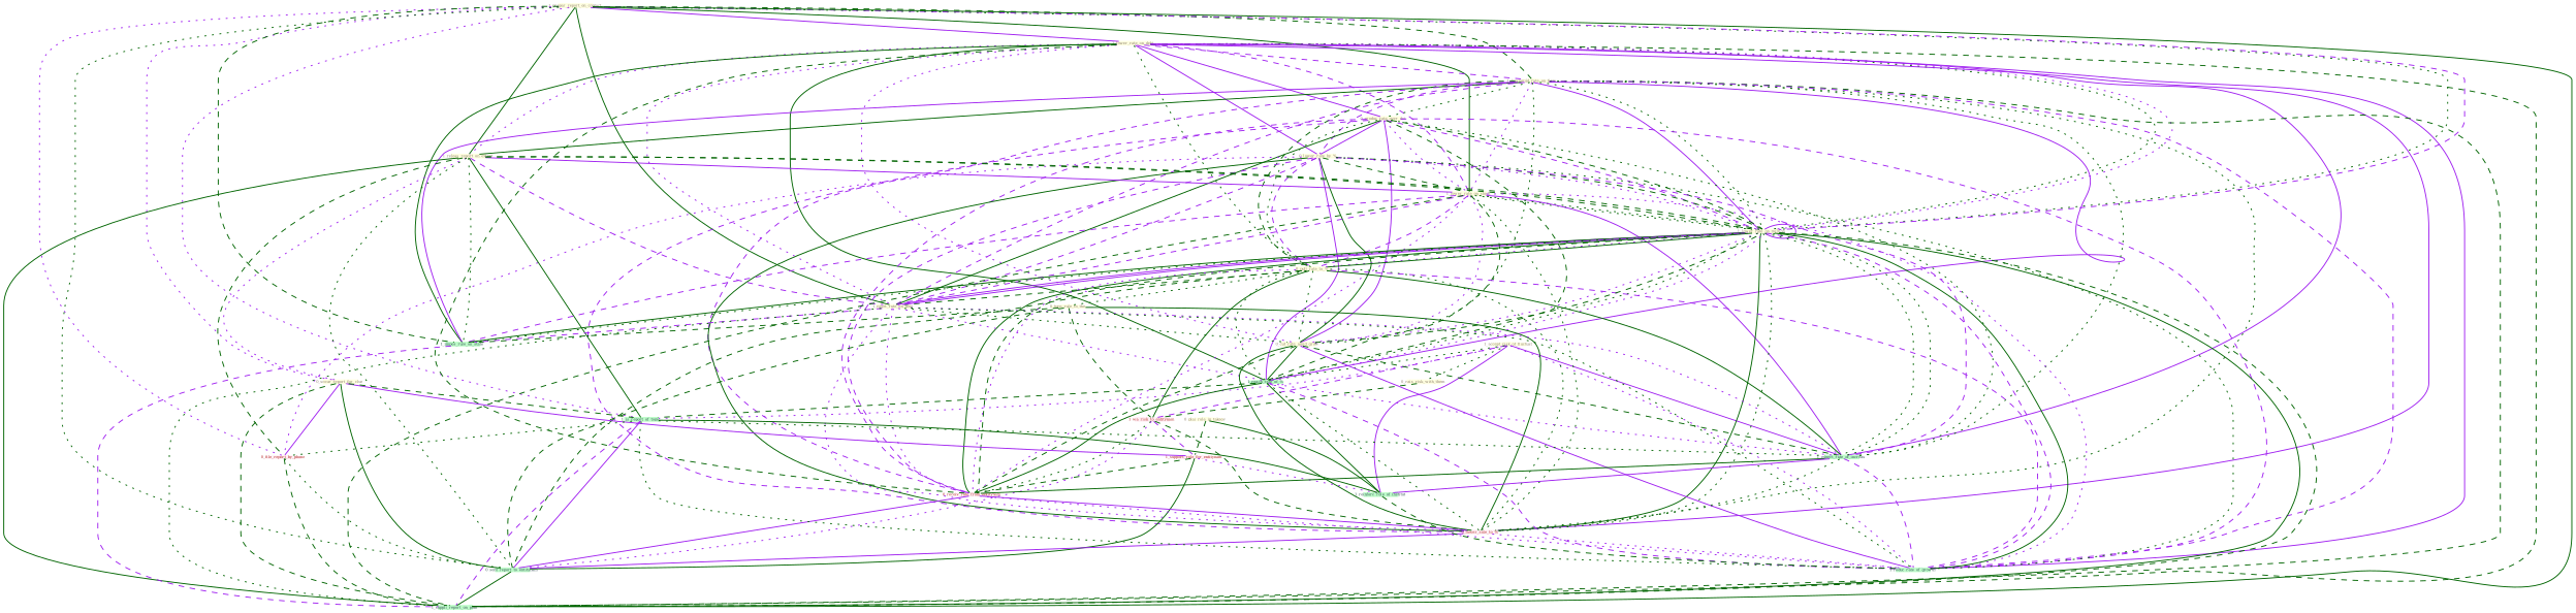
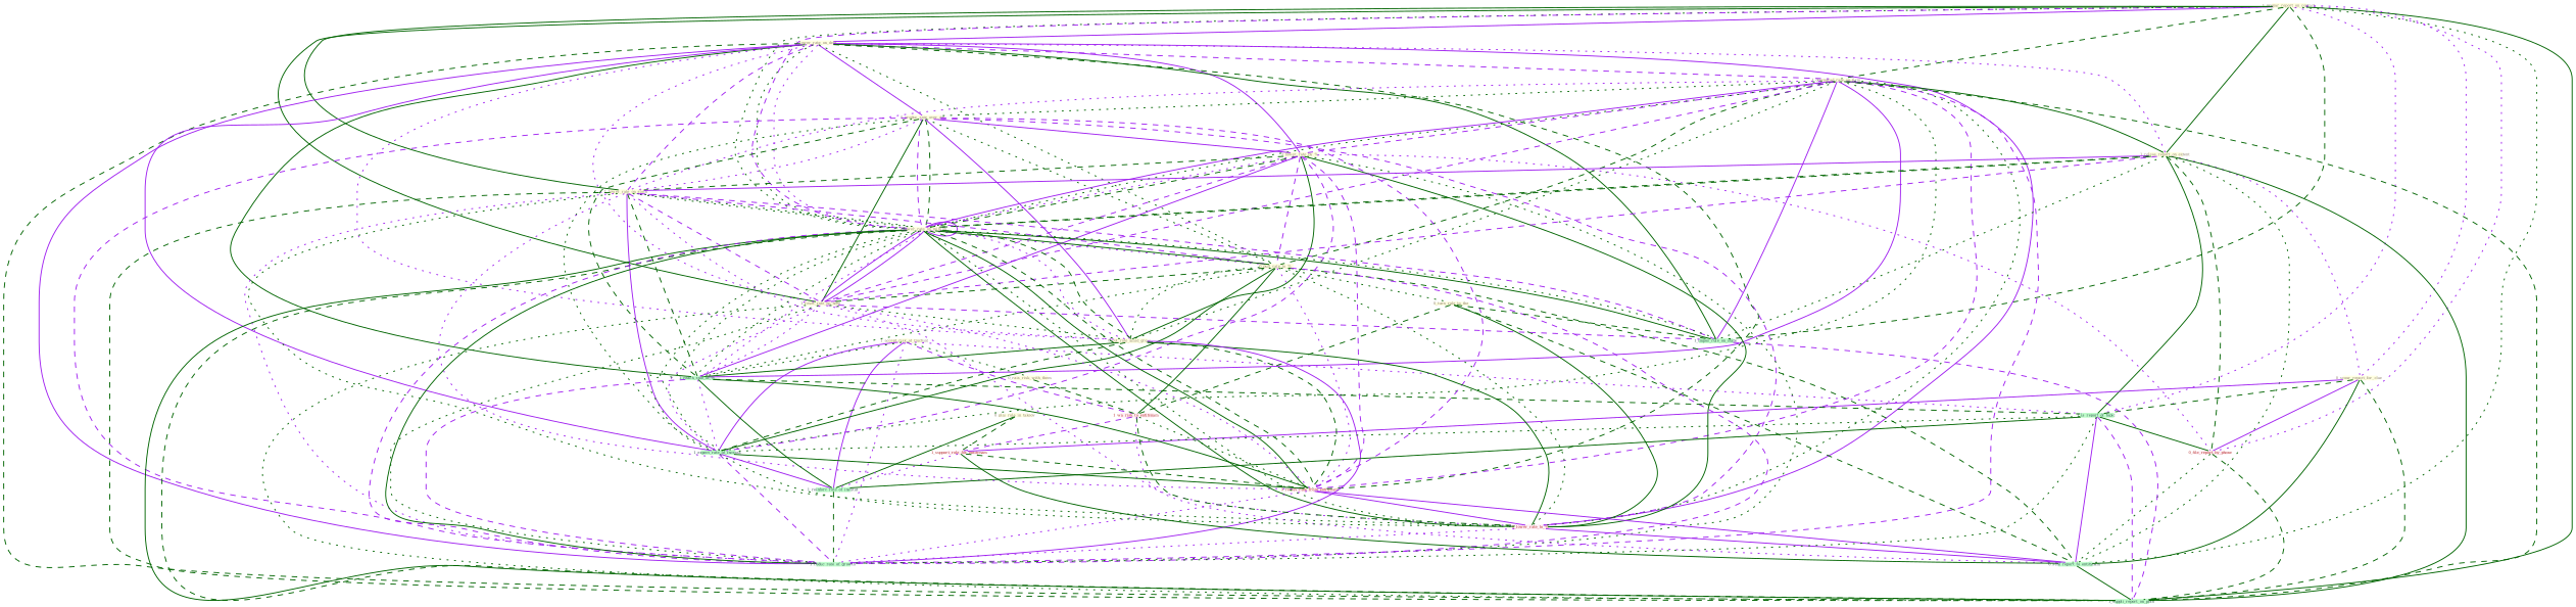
  graph {
    node [color="#ffffe0" fixedsize=true fontcolor="#8b7d6b" fontsize=4 shape=house style=filled]
    edge [color=darkgreen style=dotted w=1]
    "1_prepar_report_on_contact " [height=.06 shape=note width=.5]
    "1_lower_rate_on_debt " [height=.06 shape=note width=.5]
    "0_plai_role_in_takeov " [height=.06 width=.5]
    "1_accept_risk_of_fluctuat " [height=.06 width=.5]
    "1_downgrad_rate_on_firm " [height=.06 width=.5]
    "0_produc_rate_over_dai " [height=.06 shape=box width=.5]
    "0_lower_rate_by_% " [height=.06 shape=box width=.5]
    "1_releas_report_on_extent " [height=.06 shape=note width=.5]
    "1_lower_rate_on_stock " [height=.06 shape=folder width=.5]
    "1_lower_rate_on_million " [height=.06 shape=folder width=.5]
    "0_pull_rate_to_% " [height=.06 shape=box width=.5]
    "0_rais_risk_with_them " [height=.06 shape=folder width=.5]
    "0_scour_report_for_clue " [height=.06 shape=box width=.5]
    "0_turn_rule_to_the " [height=.06 width=.5]
    "1_reset_rate_on_note " [height=.06 shape=note width=.5]
    "0_cut_rate_amid_grow " [height=.06 shape=note width=.5]
    "1_wa_risk_to_entitynam " [color="#fff0f5" fontcolor="#b22222" height=.06 shape=box width=.5]
    "1_support_role_for_entitynam " [color="#fff0f5" fontcolor="#b22222" height=.06 width=.5]
    "0_receiv_rate_from_entitynam " [color="#fff0f5" fontcolor="#b22222" height=.06 width=.5]
    "0_file_report_by_phone " [color="#fff0f5" fontcolor="#b22222" height=.06 width=.5]
    "0_lower_rate_to_% " [color="#fff0f5" fontcolor="#b22222" height=.06 shape=box width=.5]
    "1_impos_rule_on_state " [color="#BDFCC9" fontcolor="#2f4f4f" height=.06 shape=note width=.5]
    "1_is_report_of_topic " [color="#BDFCC9" fontcolor="#2f4f4f" height=.06 shape=box width=.5]
    "0_sent_report_to_entitynam " [color="#BDFCC9" fontcolor="#2f4f4f" height=.06 shape=folder width=.5]
    "1_suppli_report_on_plan " [color="#BDFCC9" fontcolor="#2f4f4f" height=.06 shape=folder width=.5]
    "1_reach_rate_of_% " [color="#BDFCC9" fontcolor="#2f4f4f" height=.06 width=.5]
    "1_expect_rate_of_increas " [color="#BDFCC9" fontcolor="#2f4f4f" height=.06 shape=folder width=.5]
    "1_reduc_rate_of_growth " [color="#BDFCC9" fontcolor="#2f4f4f" height=.06 shape=note width=.5]
    "1_reinforc_role_of_institut " [color="#BDFCC9" fontcolor="#2f4f4f" height=.06 shape=folder width=.5]
    subgraph sub_1 {
      "1_prepar_report_on_contact "
      "1_lower_rate_on_debt "
      "0_plai_role_in_takeov "
      "1_accept_risk_of_fluctuat "
      "1_downgrad_rate_on_firm "
      "0_produc_rate_over_dai "
      "0_lower_rate_by_% "
      "1_releas_report_on_extent "
      "1_lower_rate_on_stock "
      "1_lower_rate_on_million "
      "0_pull_rate_to_% "
      "0_rais_risk_with_them "
      "0_scour_report_for_clue "
      "0_turn_rule_to_the "
      "1_reset_rate_on_note "
      "0_cut_rate_amid_grow "
    }
    subgraph sub_2 {
      "1_wa_risk_to_entitynam "
      "1_support_role_for_entitynam "
      "0_receiv_rate_from_entitynam "
      "0_file_report_by_phone "
      "0_lower_rate_to_% "
    }
    "1_prepar_report_on_contact " -- "1_lower_rate_on_debt " [color=purple style=solid]
    "1_prepar_report_on_contact " -- "1_downgrad_rate_on_firm " [style=dashed]
    "1_prepar_report_on_contact " -- "1_releas_report_on_extent " [style=solid w=2]
    "1_prepar_report_on_contact " -- "1_lower_rate_on_stock " [style=solid]
    "1_prepar_report_on_contact " -- "1_lower_rate_on_million "
    "1_prepar_report_on_contact " -- "1_lower_rate_on_million " [color=purple style=dashed]
    "1_prepar_report_on_contact " -- "0_scour_report_for_clue " [color=purple]
    "1_prepar_report_on_contact " -- "1_reset_rate_on_note " [style=solid]
    "1_prepar_report_on_contact " -- "0_file_report_by_phone " [color=purple]
    "1_prepar_report_on_contact " -- "1_impos_rule_on_state " [style=dashed]
    "1_prepar_report_on_contact " -- "1_is_report_of_topic " [color=purple]
    "1_prepar_report_on_contact " -- "0_sent_report_to_entitynam "
    "1_prepar_report_on_contact " -- "1_suppli_report_on_plan " [style=solid w=2]
    "1_lower_rate_on_debt " -- "1_downgrad_rate_on_firm " [color=purple style=dashed w=2]
    "1_lower_rate_on_debt " -- "0_produc_rate_over_dai " [color=purple style=solid]
    "1_lower_rate_on_debt " -- "0_lower_rate_by_% " [color=purple style=solid w=2]
    "1_lower_rate_on_debt " -- "1_releas_report_on_extent " [color=purple]
    "1_lower_rate_on_debt " -- "1_lower_rate_on_stock " [color=purple style=dashed w=3]
    "1_lower_rate_on_debt " -- "1_lower_rate_on_million " [w=3]
    "1_lower_rate_on_debt " -- "1_lower_rate_on_million " [color=purple w=3]
    "1_lower_rate_on_debt " -- "0_pull_rate_to_% "
    "1_lower_rate_on_debt " -- "1_reset_rate_on_note " [color=purple w=2]
    "1_lower_rate_on_debt " -- "0_cut_rate_amid_grow " [color=purple]
    "1_lower_rate_on_debt " -- "0_receiv_rate_from_entitynam " [style=dashed]
    "1_lower_rate_on_debt " -- "0_lower_rate_to_% " [color=purple style=solid w=2]
    "1_lower_rate_on_debt " -- "1_impos_rule_on_state " [style=solid]
    "1_lower_rate_on_debt " -- "1_suppli_report_on_plan " [style=dashed]
    "1_lower_rate_on_debt " -- "1_reach_rate_of_% " [style=solid]
    "1_lower_rate_on_debt " -- "1_expect_rate_of_increas " [color=purple style=solid]
    "1_lower_rate_on_debt " -- "1_reduc_rate_of_growth " [color=purple style=solid]
    "0_plai_role_in_takeov " -- "1_support_role_for_entitynam " [style=dashed]
    "0_plai_role_in_takeov " -- "1_reinforc_role_of_institut " [style=solid]
    "1_accept_risk_of_fluctuat " -- "0_rais_risk_with_them "
    "1_accept_risk_of_fluctuat " -- "1_wa_risk_to_entitynam " [color=purple style=dashed]
    "1_accept_risk_of_fluctuat " -- "1_is_report_of_topic " [color=purple]
    "1_accept_risk_of_fluctuat " -- "1_reach_rate_of_% "
    "1_accept_risk_of_fluctuat " -- "1_expect_rate_of_increas " [color=purple style=solid]
    "1_accept_risk_of_fluctuat " -- "1_reduc_rate_of_growth " [color=purple]
    "1_accept_risk_of_fluctuat " -- "1_reinforc_role_of_institut " [color=purple style=solid]
    "1_downgrad_rate_on_firm " -- "0_produc_rate_over_dai "
    "1_downgrad_rate_on_firm " -- "0_lower_rate_by_% " [color=purple style=dashed]
    "1_downgrad_rate_on_firm " -- "1_releas_report_on_extent " [style=solid]
    "1_downgrad_rate_on_firm " -- "1_lower_rate_on_stock " [color=purple w=2]
    "1_downgrad_rate_on_firm " -- "1_lower_rate_on_million " [color=purple style=solid w=2]
    "1_downgrad_rate_on_firm " -- "1_lower_rate_on_million " [w=2]
    "1_downgrad_rate_on_firm " -- "0_pull_rate_to_% " [style=dashed]
    "1_downgrad_rate_on_firm " -- "1_reset_rate_on_note " [color=purple style=dashed w=2]
    "1_downgrad_rate_on_firm " -- "0_cut_rate_amid_grow "
    "1_downgrad_rate_on_firm " -- "0_receiv_rate_from_entitynam " [color=purple style=dashed]
    "1_downgrad_rate_on_firm " -- "0_lower_rate_to_% "
    "1_downgrad_rate_on_firm " -- "1_impos_rule_on_state " [color=purple style=solid]
    "1_downgrad_rate_on_firm " -- "1_suppli_report_on_plan " [style=dashed]
    "1_downgrad_rate_on_firm " -- "1_reach_rate_of_% " [color=purple style=solid]
    "1_downgrad_rate_on_firm " -- "1_expect_rate_of_increas "
    "1_downgrad_rate_on_firm " -- "1_reduc_rate_of_growth " [color=purple style=dashed]
    "0_produc_rate_over_dai " -- "0_lower_rate_by_% " [color=purple style=solid]
    "0_produc_rate_over_dai " -- "1_lower_rate_on_stock " [color=purple]
    "0_produc_rate_over_dai " -- "1_lower_rate_on_million " [color=purple style=dashed]
    "0_produc_rate_over_dai " -- "1_lower_rate_on_million " [style=dashed]
    "0_produc_rate_over_dai " -- "0_pull_rate_to_% "
    "0_produc_rate_over_dai " -- "1_reset_rate_on_note " [style=solid]
    "0_produc_rate_over_dai " -- "0_cut_rate_amid_grow " [color=purple style=solid]
    "0_produc_rate_over_dai " -- "0_receiv_rate_from_entitynam " [color=purple style=dashed]
    "0_produc_rate_over_dai " -- "0_lower_rate_to_% " [color=purple style=dashed]
    "0_produc_rate_over_dai " -- "1_reach_rate_of_% " [style=dashed]
    "0_produc_rate_over_dai " -- "1_expect_rate_of_increas "
    "0_produc_rate_over_dai " -- "1_reduc_rate_of_growth " [color=purple style=dashed]
    "0_lower_rate_by_% " -- "1_lower_rate_on_stock " [style=dashed w=2]
    "0_lower_rate_by_% " -- "1_lower_rate_on_million " [color=purple w=2]
    "0_lower_rate_by_% " -- "1_lower_rate_on_million " [style=dashed w=2]
    "0_lower_rate_by_% " -- "0_pull_rate_to_% " [color=purple style=dashed w=2]
    "0_lower_rate_by_% " -- "1_reset_rate_on_note " [color=purple style=dashed]
    "0_lower_rate_by_% " -- "0_cut_rate_amid_grow " [style=solid]
    "0_lower_rate_by_% " -- "0_receiv_rate_from_entitynam " [color=purple style=dashed]
    "0_lower_rate_by_% " -- "0_file_report_by_phone " [color=purple]
    "0_lower_rate_by_% " -- "0_lower_rate_to_% " [style=solid w=3]
    "0_lower_rate_by_% " -- "1_reach_rate_of_% " [color=purple style=solid w=2]
    "0_lower_rate_by_% " -- "1_expect_rate_of_increas " [color=purple style=dashed]
    "0_lower_rate_by_% " -- "1_reduc_rate_of_growth "
    "1_releas_report_on_extent " -- "1_lower_rate_on_stock " [color=purple style=solid]
    "1_releas_report_on_extent " -- "1_lower_rate_on_million " [style=dashed]
    "1_releas_report_on_extent " -- "1_lower_rate_on_million " [style=dashed]
    "1_releas_report_on_extent " -- "0_scour_report_for_clue " [color=purple]
    "1_releas_report_on_extent " -- "1_reset_rate_on_note " [color=purple style=dashed]
    "1_releas_report_on_extent " -- "0_file_report_by_phone " [style=dashed]
    "1_releas_report_on_extent " -- "1_impos_rule_on_state "
    "1_releas_report_on_extent " -- "1_is_report_of_topic " [style=solid]
    "1_releas_report_on_extent " -- "0_sent_report_to_entitynam "
    "1_releas_report_on_extent " -- "1_suppli_report_on_plan " [style=solid w=2]
    "1_lower_rate_on_stock " -- "1_lower_rate_on_million " [w=3]
    "1_lower_rate_on_stock " -- "1_lower_rate_on_million " [w=3]
    "1_lower_rate_on_stock " -- "0_pull_rate_to_% " [color=purple style=dashed]
    "1_lower_rate_on_stock " -- "1_reset_rate_on_note " [color=purple style=dashed w=2]
    "1_lower_rate_on_stock " -- "0_cut_rate_amid_grow " [color=purple]
    "1_lower_rate_on_stock " -- "0_receiv_rate_from_entitynam " [color=purple]
    "1_lower_rate_on_stock " -- "0_lower_rate_to_% " [w=2]
    "1_lower_rate_on_stock " -- "1_impos_rule_on_state " [color=purple style=dashed]
    "1_lower_rate_on_stock " -- "1_suppli_report_on_plan " [style=dashed]
    "1_lower_rate_on_stock " -- "1_reach_rate_of_% " [style=dashed]
    "1_lower_rate_on_stock " -- "1_expect_rate_of_increas " [color=purple style=solid]
    "1_lower_rate_on_stock " -- "1_reduc_rate_of_growth " [color=purple]
    "1_lower_rate_on_million " -- "1_lower_rate_on_million " [color=purple style=solid w=4]
    "1_lower_rate_on_million " -- "0_pull_rate_to_% " [color=purple]
    "1_lower_rate_on_million " -- "1_reset_rate_on_note " [color=purple style=solid w=2]
    "1_lower_rate_on_million " -- "0_cut_rate_amid_grow " [color=purple]
    "1_lower_rate_on_million " -- "0_receiv_rate_from_entitynam " [style=solid]
    "1_lower_rate_on_million " -- "0_receiv_rate_from_entitynam " [style=dashed]
    "1_lower_rate_on_million " -- "0_lower_rate_to_% " [style=solid w=2]
    "1_lower_rate_on_million " -- "0_lower_rate_to_% " [w=2]
    "1_lower_rate_on_million " -- "1_impos_rule_on_state " [style=solid]
    "1_lower_rate_on_million " -- "1_suppli_report_on_plan " [style=solid]
    "1_lower_rate_on_million " -- "1_suppli_report_on_plan " [style=dashed]
    "1_lower_rate_on_million " -- "1_reach_rate_of_% "
    "1_lower_rate_on_million " -- "1_expect_rate_of_increas "
    "1_lower_rate_on_million " -- "1_reduc_rate_of_growth " [color=purple style=dashed]
    "1_lower_rate_on_million " -- "1_reduc_rate_of_growth " [style=solid]
    "0_pull_rate_to_% " -- "1_lower_rate_on_million " [style=solid]
    "0_pull_rate_to_% " -- "0_turn_rule_to_the "
    "0_pull_rate_to_% " -- "1_reset_rate_on_note " [style=dashed]
    "0_pull_rate_to_% " -- "0_cut_rate_amid_grow "
    "0_pull_rate_to_% " -- "1_wa_risk_to_entitynam " [style=solid]
    "0_pull_rate_to_% " -- "0_receiv_rate_from_entitynam " [color=purple]
    "0_pull_rate_to_% " -- "0_lower_rate_to_% " [w=3]
    "0_pull_rate_to_% " -- "0_sent_report_to_entitynam " [style=dashed]
    "0_pull_rate_to_% " -- "1_reach_rate_of_% " [w=2]
    "0_pull_rate_to_% " -- "1_expect_rate_of_increas " [style=solid]
    "0_pull_rate_to_% " -- "1_reduc_rate_of_growth " [color=purple style=dashed]
    "0_rais_risk_with_them " -- "1_wa_risk_to_entitynam " [style=dashed]
    "0_scour_report_for_clue " -- "1_support_role_for_entitynam " [color=purple style=solid]
    "0_scour_report_for_clue " -- "0_file_report_by_phone " [color=purple style=solid]
    "0_scour_report_for_clue " -- "1_is_report_of_topic " [style=dashed]
    "0_scour_report_for_clue " -- "0_sent_report_to_entitynam " [style=solid]
    "0_scour_report_for_clue " -- "1_suppli_report_on_plan " [style=dashed]
    "0_turn_rule_to_the " -- "1_wa_risk_to_entitynam " [style=dashed]
    "0_turn_rule_to_the " -- "0_lower_rate_to_% " [style=solid]
    "0_turn_rule_to_the " -- "1_impos_rule_on_state " [style=dashed]
    "0_turn_rule_to_the " -- "0_sent_report_to_entitynam " [style=dashed]
    "1_reset_rate_on_note " -- "1_lower_rate_on_million " [color=purple style=solid w=2]
    "1_reset_rate_on_note " -- "0_cut_rate_amid_grow "
    "1_reset_rate_on_note " -- "0_receiv_rate_from_entitynam " [color=purple]
    "1_reset_rate_on_note " -- "0_lower_rate_to_% " [color=purple]
    "1_reset_rate_on_note " -- "1_impos_rule_on_state " [color=purple style=dashed]
    "1_reset_rate_on_note " -- "1_suppli_report_on_plan "
    "1_reset_rate_on_note " -- "1_reach_rate_of_% " [color=purple]
    "1_reset_rate_on_note " -- "1_expect_rate_of_increas " [color=purple]
    "1_reset_rate_on_note " -- "1_reduc_rate_of_growth "
    "0_cut_rate_amid_grow " -- "1_lower_rate_on_million " [style=dashed]
    "0_cut_rate_amid_grow " -- "0_receiv_rate_from_entitynam " [style=dashed]
    "0_cut_rate_amid_grow " -- "0_lower_rate_to_% " [style=solid]
    "0_cut_rate_amid_grow " -- "1_reach_rate_of_% " [style=solid]
    "0_cut_rate_amid_grow " -- "1_expect_rate_of_increas " [style=dashed]
    "0_cut_rate_amid_grow " -- "1_reduc_rate_of_growth " [color=purple style=solid]
    "1_wa_risk_to_entitynam " -- "1_support_role_for_entitynam " [color=purple style=dashed]
    "1_wa_risk_to_entitynam " -- "0_receiv_rate_from_entitynam "
    "1_wa_risk_to_entitynam " -- "0_lower_rate_to_% " [style=dashed]
    "1_wa_risk_to_entitynam " -- "0_sent_report_to_entitynam " [color=purple w=2]
    "1_support_role_for_entitynam " -- "0_receiv_rate_from_entitynam " [style=dashed]
    "1_support_role_for_entitynam " -- "0_sent_report_to_entitynam " [style=solid]
    "1_support_role_for_entitynam " -- "1_reinforc_role_of_institut " [color=purple]
    "0_receiv_rate_from_entitynam " -- "0_lower_rate_to_% " [color=purple style=solid]
    "0_receiv_rate_from_entitynam " -- "0_sent_report_to_entitynam " [color=purple style=solid]
    "0_receiv_rate_from_entitynam " -- "1_reduc_rate_of_growth " [color=purple]
    "0_file_report_by_phone " -- "0_sent_report_to_entitynam "
    "0_file_report_by_phone " -- "1_suppli_report_on_plan " [style=dashed]
    "0_lower_rate_to_% " -- "0_sent_report_to_entitynam " [color=purple style=solid]
    "0_lower_rate_to_% " -- "1_reduc_rate_of_growth " [color=purple]
    "1_impos_rule_on_state " -- "1_lower_rate_on_million "
    "1_impos_rule_on_state " -- "1_suppli_report_on_plan " [color=purple style=dashed]
-   "1_is_report_of_topic " -- "0_file_report_by_phone "
+   "1_is_report_of_topic " -- "0_file_report_by_phone " [style=solid]
    "1_is_report_of_topic " -- "0_sent_report_to_entitynam " [color=purple style=solid]
    "1_is_report_of_topic " -- "1_suppli_report_on_plan " [color=purple style=dashed]
    "1_is_report_of_topic " -- "1_expect_rate_of_increas "
    "1_is_report_of_topic " -- "1_reduc_rate_of_growth "
    "1_is_report_of_topic " -- "1_reinforc_role_of_institut " [style=solid]
    "0_sent_report_to_entitynam " -- "1_suppli_report_on_plan " [style=solid]
    "1_reach_rate_of_% " -- "1_lower_rate_on_million " [color=purple]
    "1_reach_rate_of_% " -- "0_receiv_rate_from_entitynam " [style=solid]
-   "1_reach_rate_of_% " -- "0_lower_rate_to_% " [w=2]
    "1_reach_rate_of_% " -- "1_is_report_of_topic " [style=dashed]
    "1_reach_rate_of_% " -- "1_expect_rate_of_increas " [color=purple w=2]
    "1_reach_rate_of_% " -- "1_reduc_rate_of_growth " [color=purple style=dashed w=2]
    "1_reach_rate_of_% " -- "1_reinforc_role_of_institut " [style=solid]
    "1_expect_rate_of_increas " -- "1_lower_rate_on_million "
    "1_expect_rate_of_increas " -- "0_receiv_rate_from_entitynam " [style=solid]
    "1_expect_rate_of_increas " -- "0_lower_rate_to_% "
    "1_expect_rate_of_increas " -- "1_reduc_rate_of_growth " [color=purple style=dashed w=2]
    "1_expect_rate_of_increas " -- "1_reinforc_role_of_institut " [color=purple style=solid]
    "1_reinforc_role_of_institut " -- "1_reduc_rate_of_growth " [style=dashed]
  }
